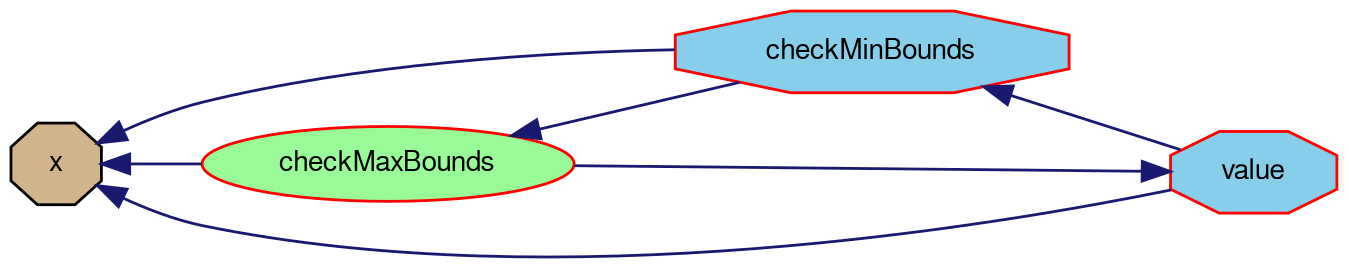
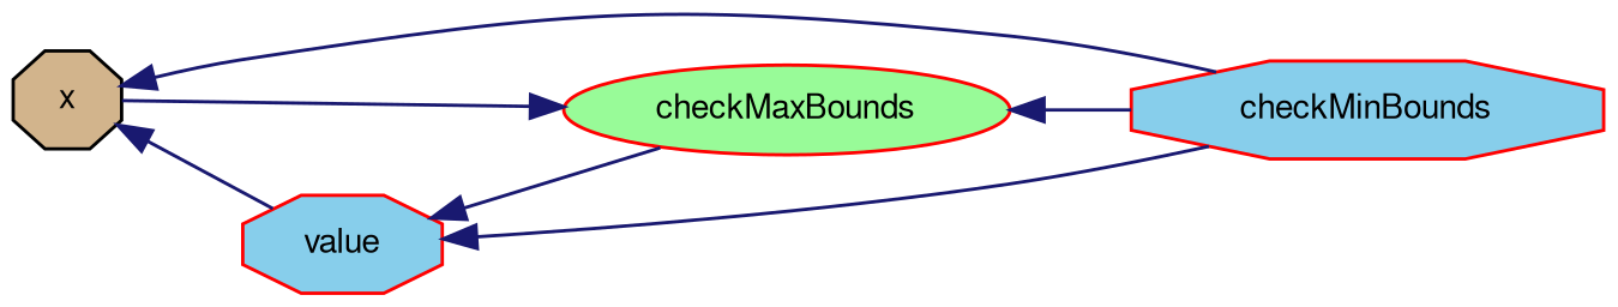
  digraph {
    rankdir=LR
    node [color=red fillcolor=skyblue fontname=FreeSans fontsize=10 shape=octagon style=filled]
    edge [color=midnightblue dir=back fontname=FreeSans fontsize=10 labelfontname=FreeSans labelfontsize=10 style=solid]
    n1 [color=black fillcolor=tan fontcolor=black height=0.2 label=x width=0.4]
    n2 [fillcolor=palegreen height=0.2 label=checkMaxBounds shape=ellipse width=0.4]
    n3 [height=0.2 label=checkMinBounds width=0.4]
    n4 [height=0.2 label=value width=0.4]
-   n1 -> n2
+   n2 -> n1
    n1 -> n3
    n1 -> n4
    n2 -> n3
-   n3 -> n4
+   n4 -> n3
    n4 -> n2
  }
